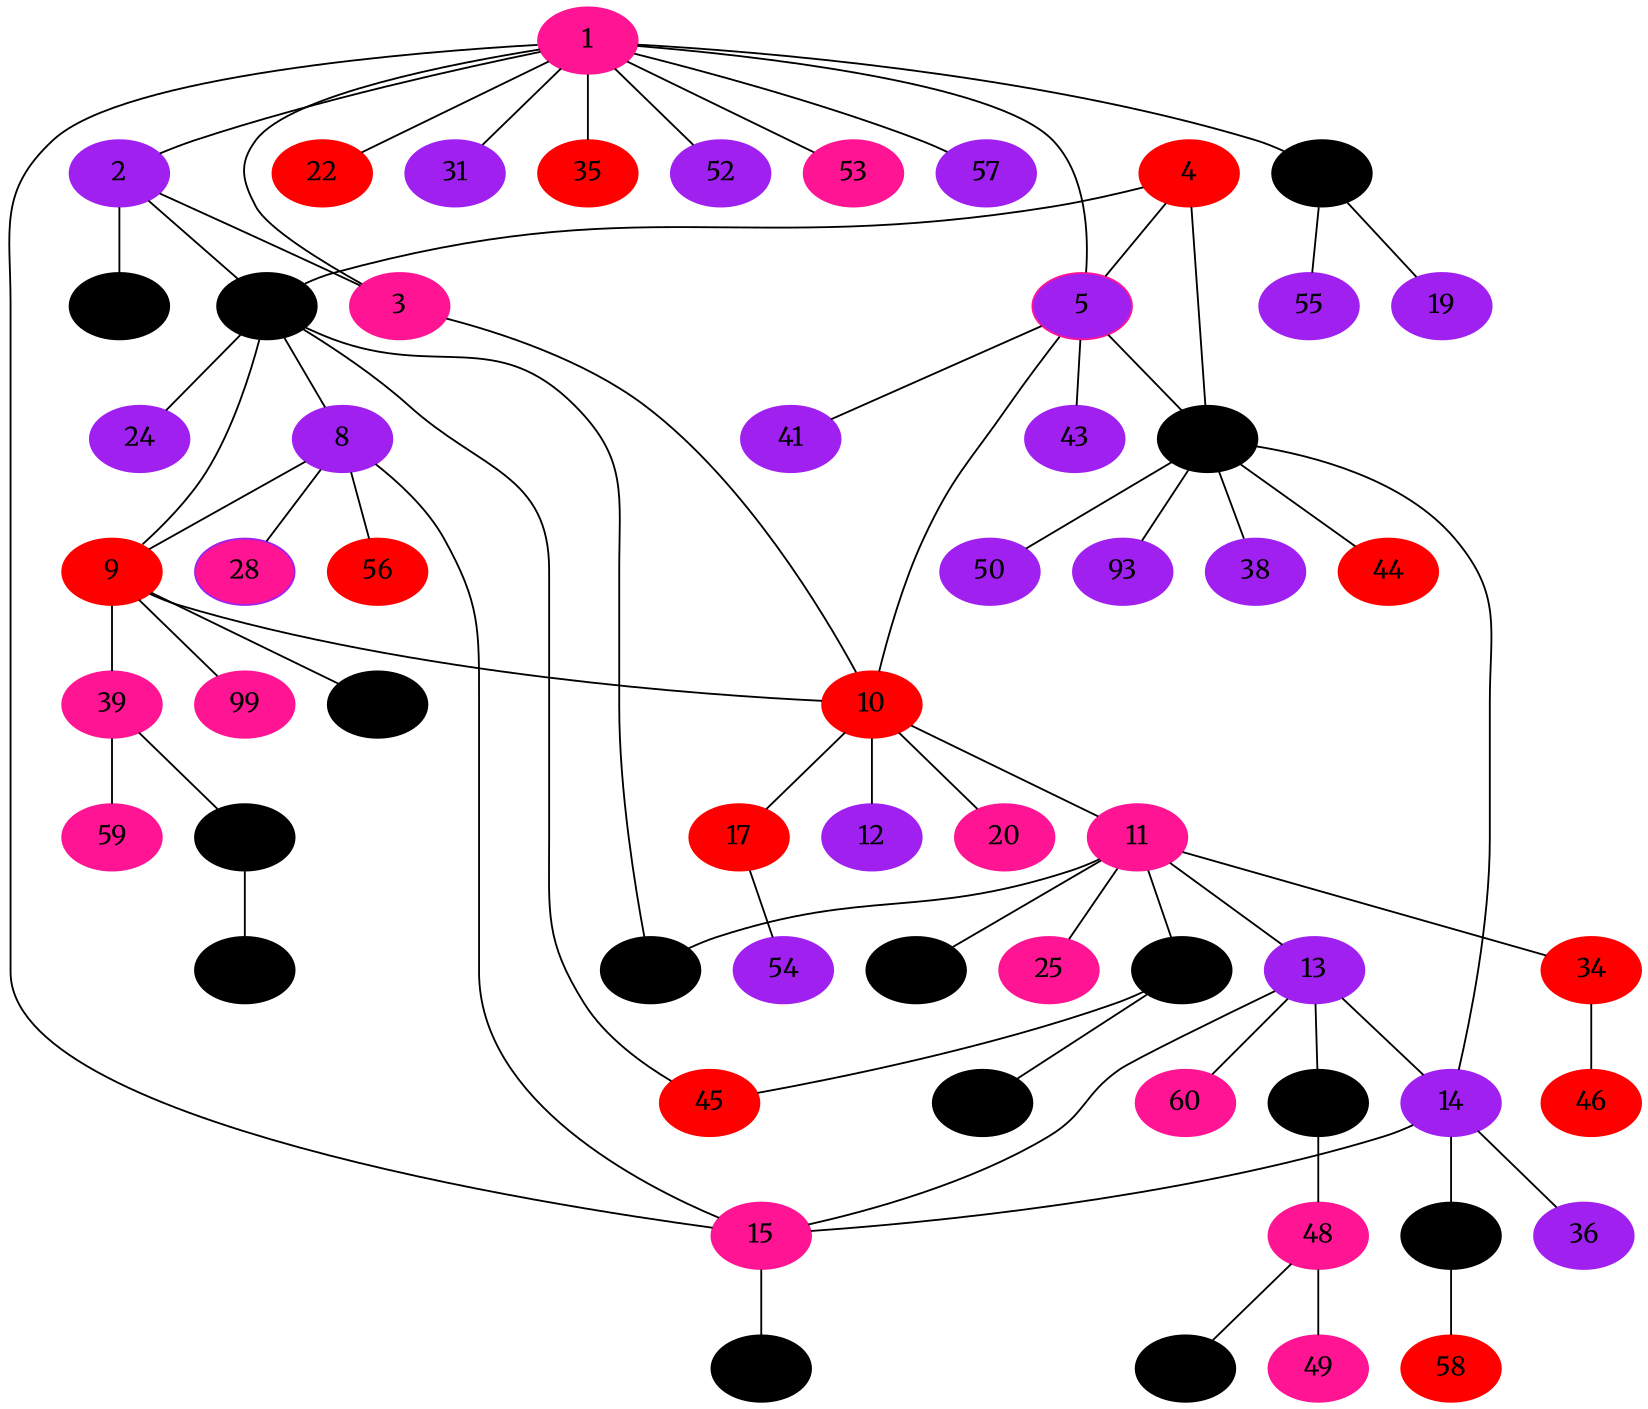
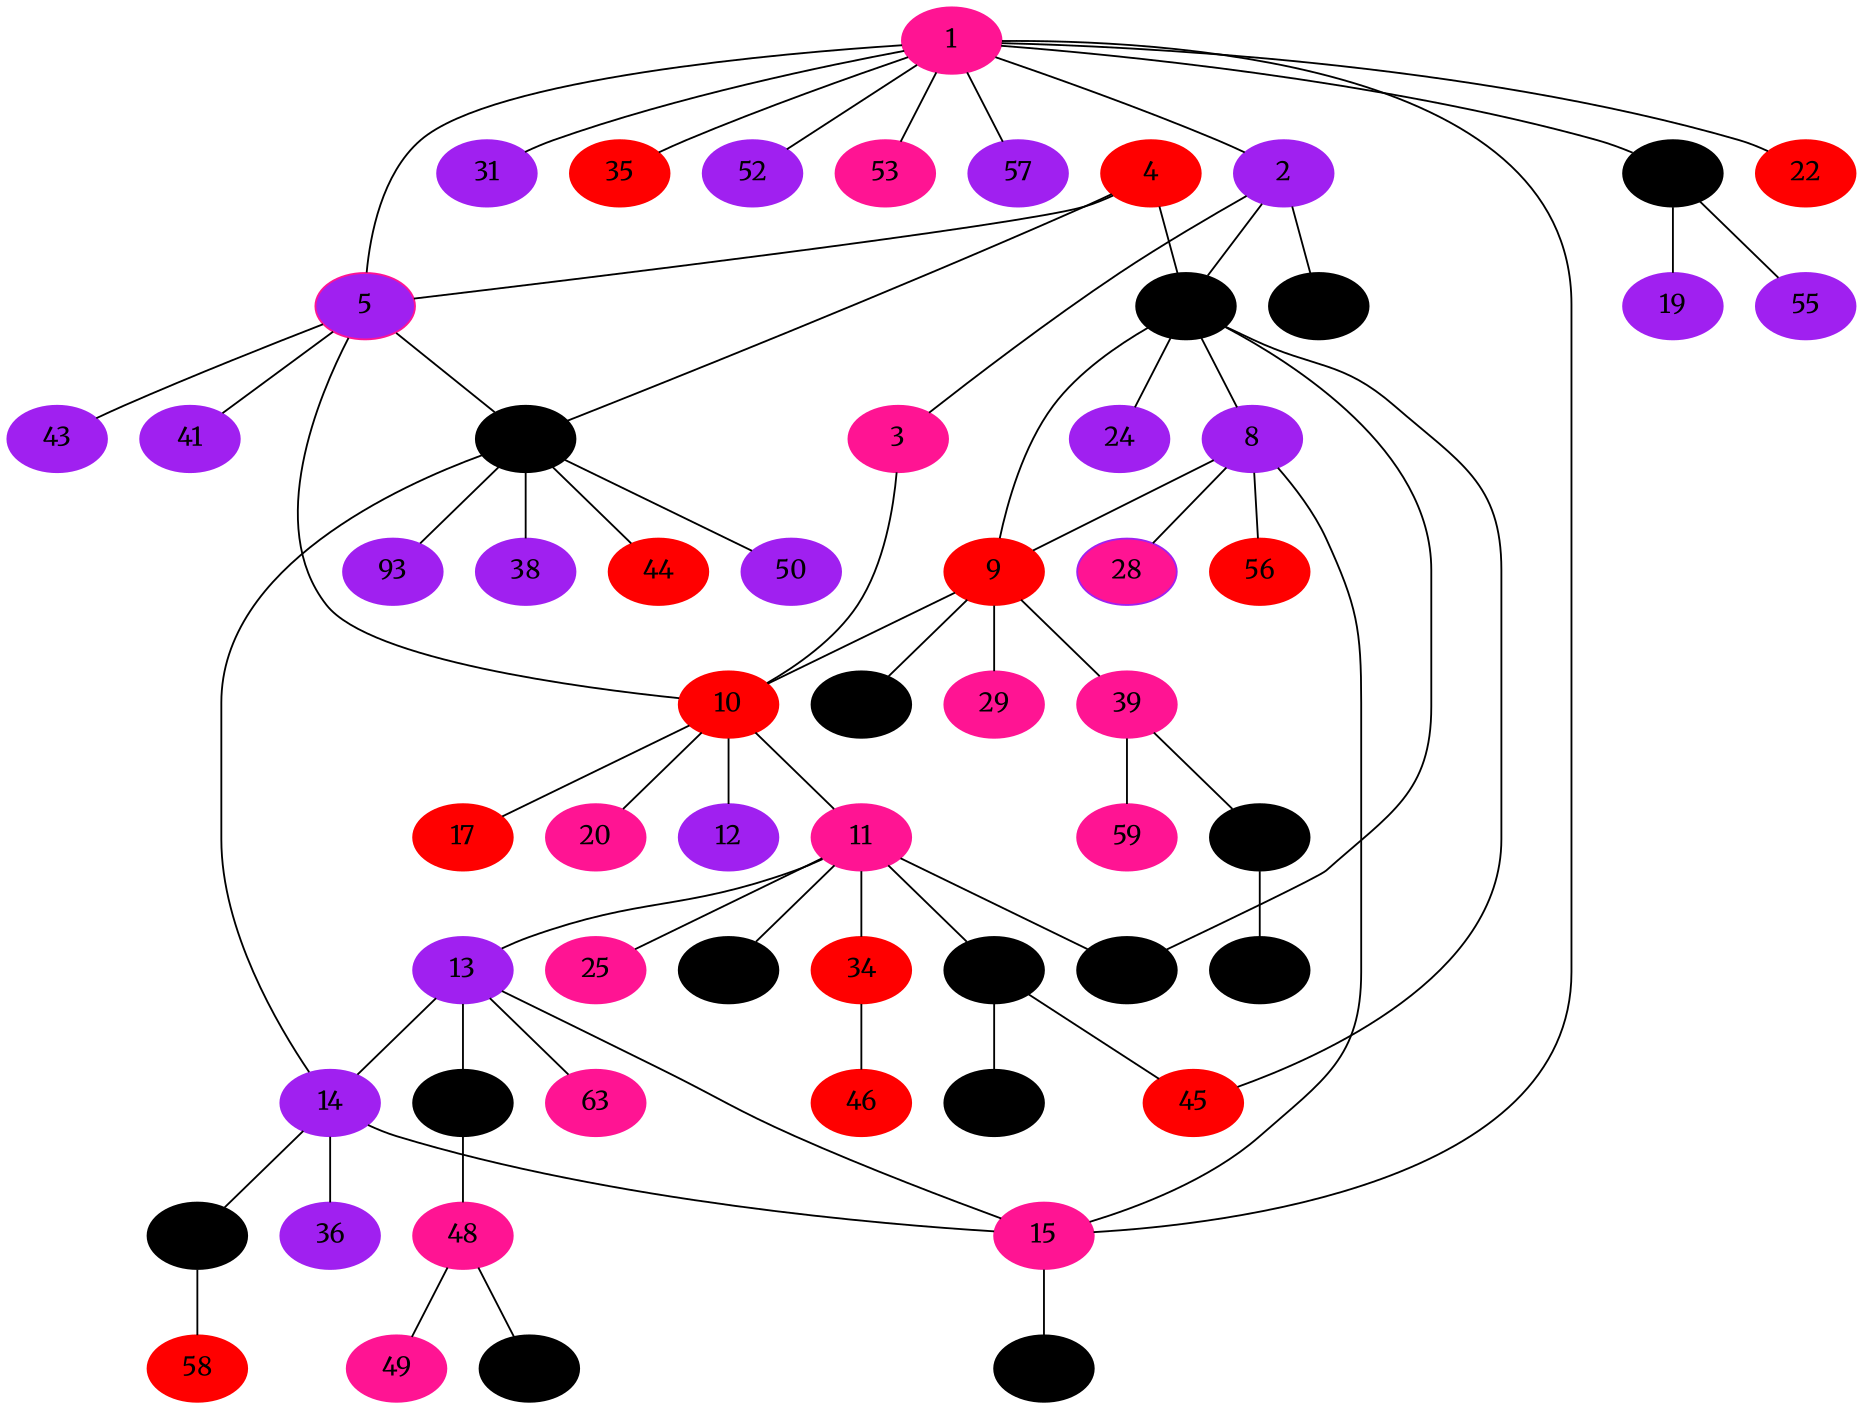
  graph {
    fontname=Merriweather
    node [color=purple fontname=Merriweather style=filled]
    edge [fontname=Merriweather]
    1 [color=deeppink]
    2
    3 [color=deeppink]
    5 [color=deeppink fillcolor=purple]
    15 [color=deeppink]
    18 [color=black]
    22 [color=red]
    31
    35 [color=red]
    52
    53 [color=deeppink]
    57
    7 [color=black]
    21 [color=black]
    10 [color=red]
    6 [color=black]
    41
    43
    26 [color=black]
    19
    55
    8
    9 [color=red]
    24
    32 [color=black]
    45 [color=red]
    11 [color=deeppink]
    12
    17 [color=red]
    20 [color=deeppink]
    4 [color=red]
    14
    n33 [label=93]
    38
    44 [color=red]
    50
    27 [color=black]
    36
    28 [fillcolor=deeppink]
    56 [color=red]
    16 [color=black]
-   29 [color=deeppink label=99]
+   29 [color=deeppink]
    39 [color=deeppink]
    40 [color=black]
    59 [color=deeppink]
    13
    23 [color=black]
    25 [color=deeppink]
    30 [color=black]
    34 [color=red]
-   54
    42 [color=black]
-   60 [color=deeppink]
+   60 [color=deeppink label=63]
    37 [color=black]
    46 [color=red]
    48 [color=deeppink]
    58 [color=red]
    47 [color=black]
    49 [color=deeppink]
    51 [color=black]
    1 -- 2
-   1 -- 3
    1 -- 5
    1 -- 15
    1 -- 18
    1 -- 22
    1 -- 31
    1 -- 35
    1 -- 52
    1 -- 53
    1 -- 57
    2 -- 3
    2 -- 7
    2 -- 21
    3 -- 10
    5 -- 10
    5 -- 6
    5 -- 41
    5 -- 43
    15 -- 26
    18 -- 19
    18 -- 55
    7 -- 8
    7 -- 9
    7 -- 24
    7 -- 32
    7 -- 45
    10 -- 11
    10 -- 12
    10 -- 17
    10 -- 20
    6 -- 14
    6 -- n33
    6 -- 38
    6 -- 44
    6 -- 50
    8 -- 15
    8 -- 9
    8 -- 28
    8 -- 56
    9 -- 10
    9 -- 16
    9 -- 29
    9 -- 39
    11 -- 32
    11 -- 13
    11 -- 23
    11 -- 25
    11 -- 30
    11 -- 34
-   17 -- 54
    4 -- 5
    4 -- 7
    4 -- 6
    14 -- 15
    14 -- 27
    14 -- 36
    27 -- 58
    39 -- 40
    39 -- 59
    40 -- 47
    13 -- 15
    13 -- 14
    13 -- 42
    13 -- 60
    30 -- 45
    30 -- 37
    34 -- 46
    42 -- 48
    48 -- 49
    48 -- 51
  }
